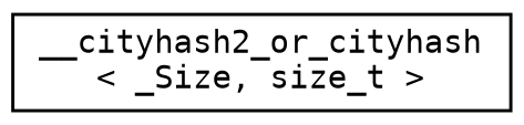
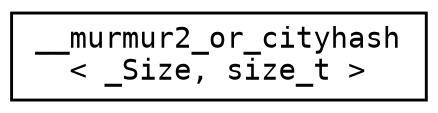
  digraph {
    rankdir=LR
    fontname="DejaVu Sans Mono"
-   n1 [color=black fillcolor=white fontname="DejaVu Sans Mono" fontsize=10 height=0.2 label="__cityhash2_or_cityhash\l\< _Size, size_t \>" shape=record style=filled width=0.4]
+   n1 [color=black fillcolor=white fontname="DejaVu Sans Mono" fontsize=10 height=0.2 label="__murmur2_or_cityhash\l\< _Size, size_t \>" shape=record style=filled width=0.4]
  }
